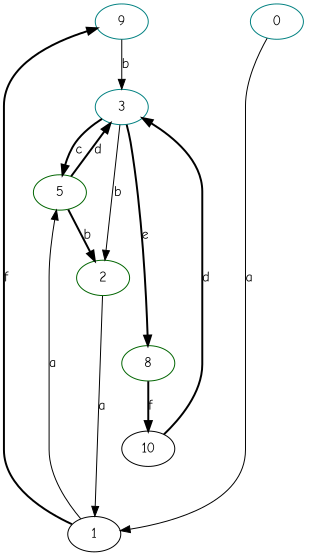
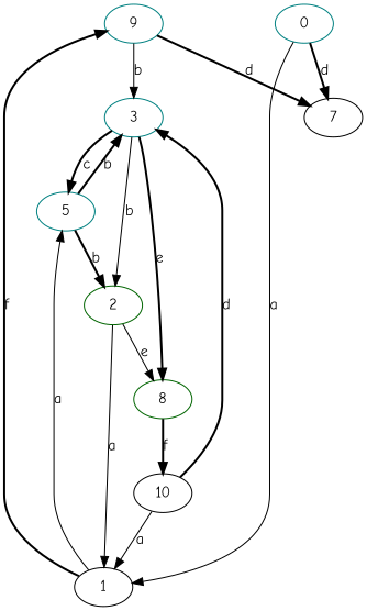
  strict digraph {
    fontname="Comic Neue"
    node [color=teal fontname="Comic Neue"]
    edge [fontname="Comic Neue" style=bold]
    9
    1 [color=black]
-   5 [color=darkgreen]
+   5
    3
+   7 [color=black]
    2 [color=darkgreen]
    8 [color=darkgreen]
    10 [color=black]
    0
    9 -> 3 [label=b style=solid]
+   9 -> 7 [label=d]
    1 -> 9 [label=f]
    1 -> 5 [label=a style=solid]
-   5 -> 3 [label=d]
+   5 -> 3 [label=b]
    5 -> 2 [label=b]
    3 -> 5 [label=c]
    3 -> 2 [label=b style=solid]
    3 -> 8 [label=e]
    2 -> 1 [label=a style=solid]
+   2 -> 8 [label=e style=solid]
    8 -> 10 [label=f]
+   10 -> 1 [label=a style=solid]
    10 -> 3 [label=d]
    0 -> 1 [label=a style=solid]
+   0 -> 7 [label=d]
  }
